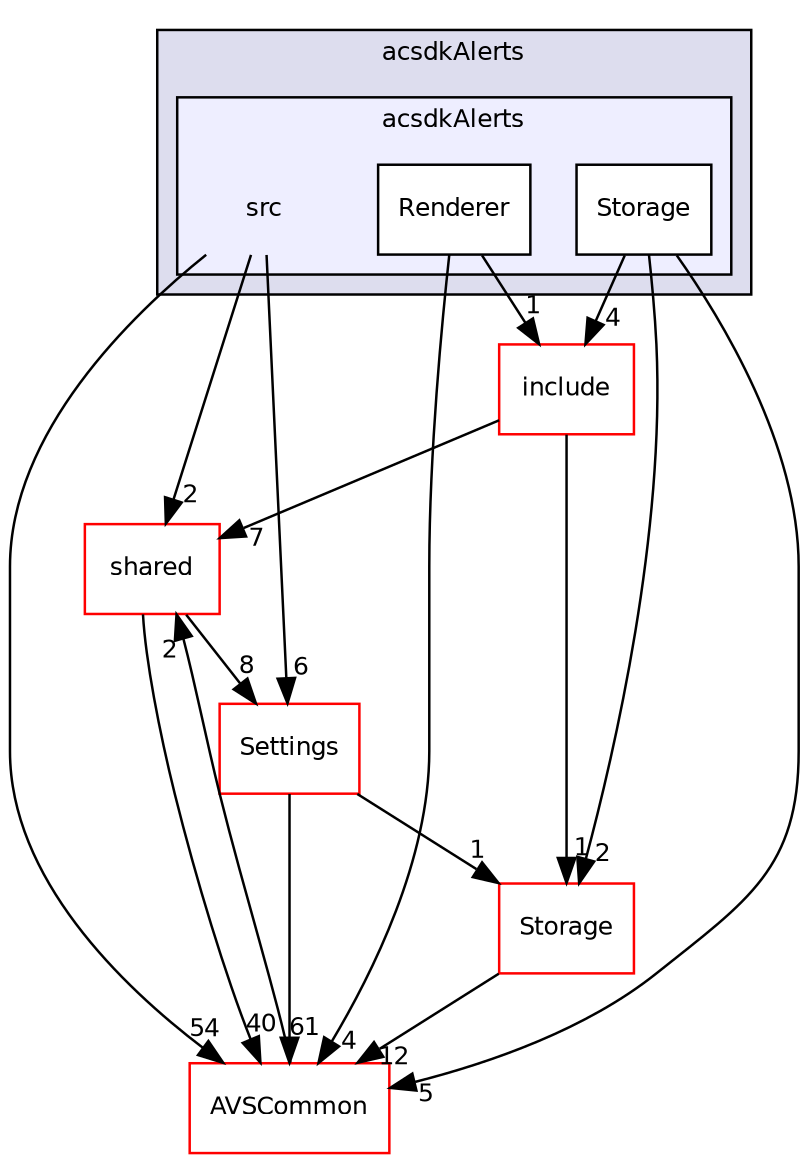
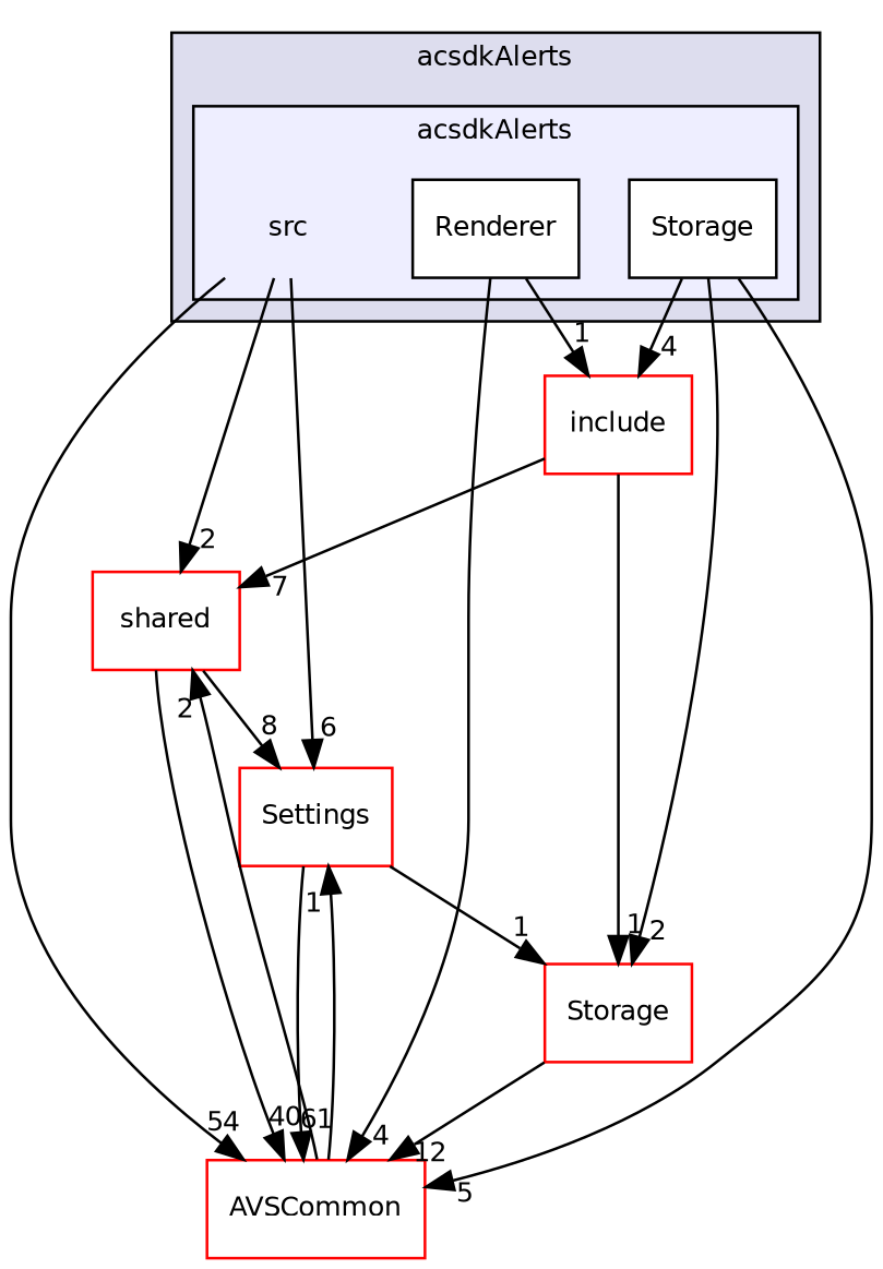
  digraph {
    compound=true
    node [fontname=Helvetica fontsize=10 shape=box color=red fillcolor=white style=filled]
    edge [headlabel=1 labeldistance=1.5 labelfontname=Helvetica labelfontsize=10]
    n1 [label=src shape=plaintext color="" fillcolor="" style=""]
    n2 [color=black label=Renderer]
    n3 [color=black label=Storage]
    n4 [label=shared]
    n5 [label=Settings]
    n6 [label=AVSCommon]
    n7 [label=include]
    n8 [label=Storage]
    subgraph cluster_1 {
      bgcolor="#ddddee"
      fontname=Helvetica
      fontsize=10
      label=acsdkAlerts
      pencolor=black
      subgraph cluster_2 {
        bgcolor="#eeeeff"
        fontname=Helvetica
        fontsize=10
        label=acsdkAlerts
        pencolor=black
        n1
        n2
        n3
      }
    }
    n1 -> n4 [headlabel=2]
    n1 -> n5 [headlabel=6]
    n1 -> n6 [headlabel=54]
    n2 -> n6 [headlabel=4]
    n2 -> n7
    n3 -> n6 [headlabel=5]
    n3 -> n7 [headlabel=4]
    n3 -> n8 [headlabel=2]
    n4 -> n5 [headlabel=8]
    n4 -> n6 [headlabel=40]
    n5 -> n6 [headlabel=61]
    n5 -> n8
    n6 -> n4 [headlabel=2]
+   n6 -> n5
    n7 -> n4 [headlabel=7]
    n7 -> n8
    n8 -> n6 [headlabel=12]
  }
